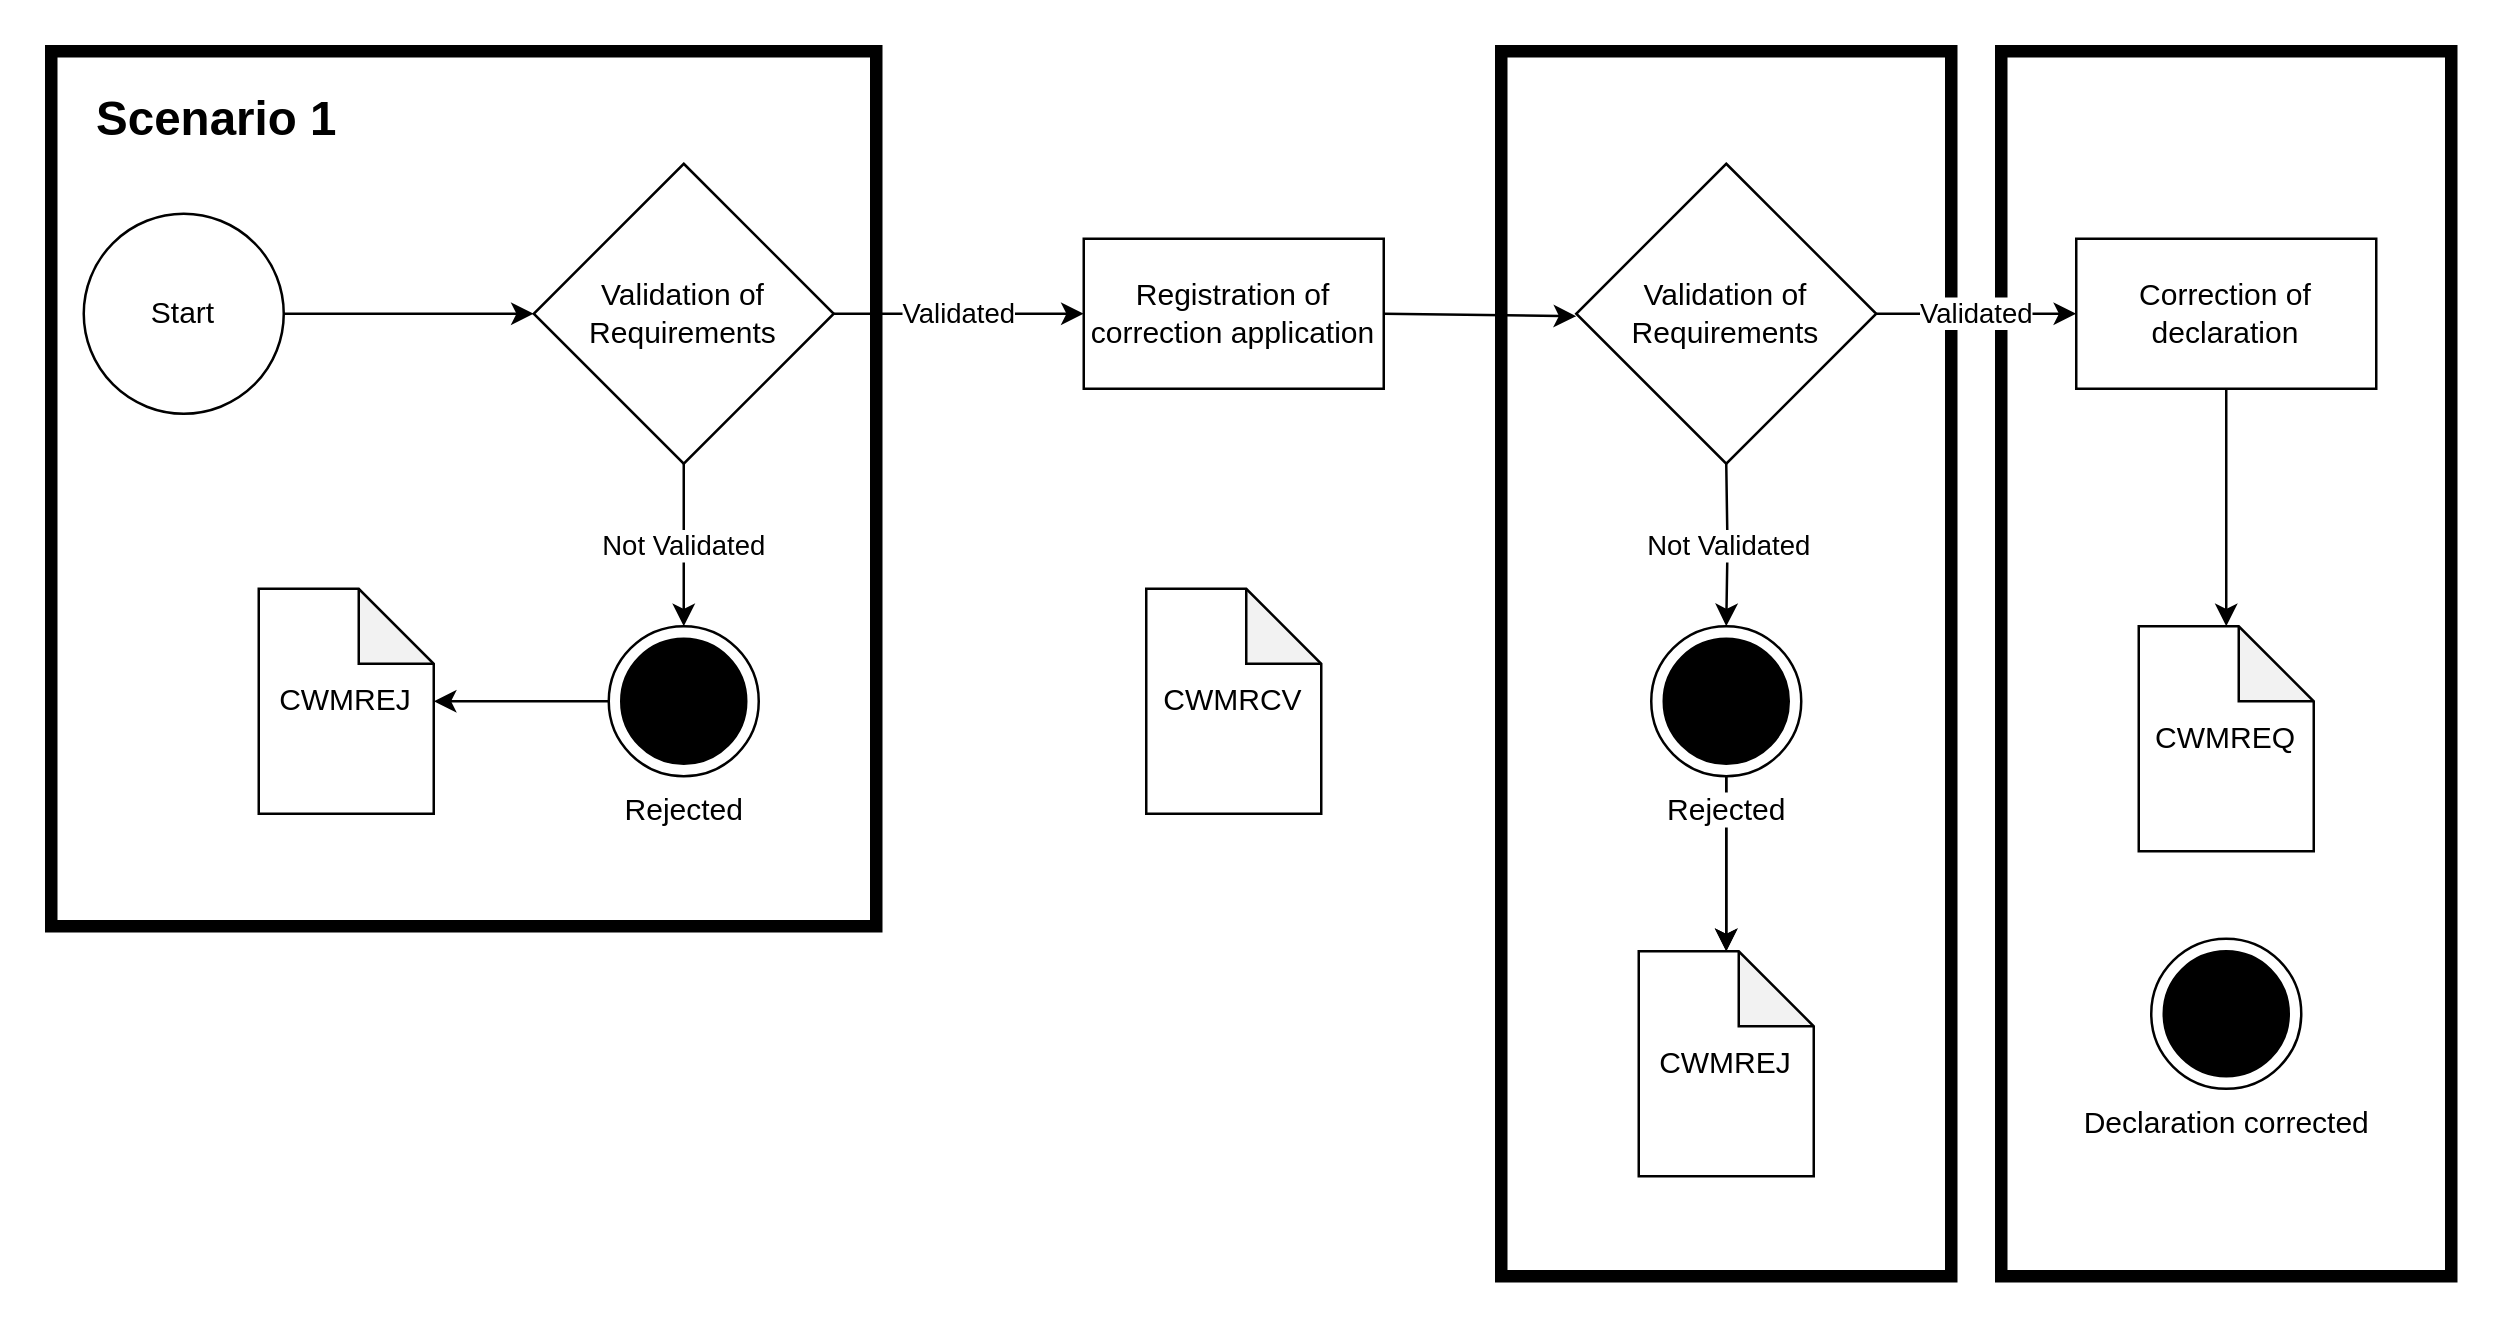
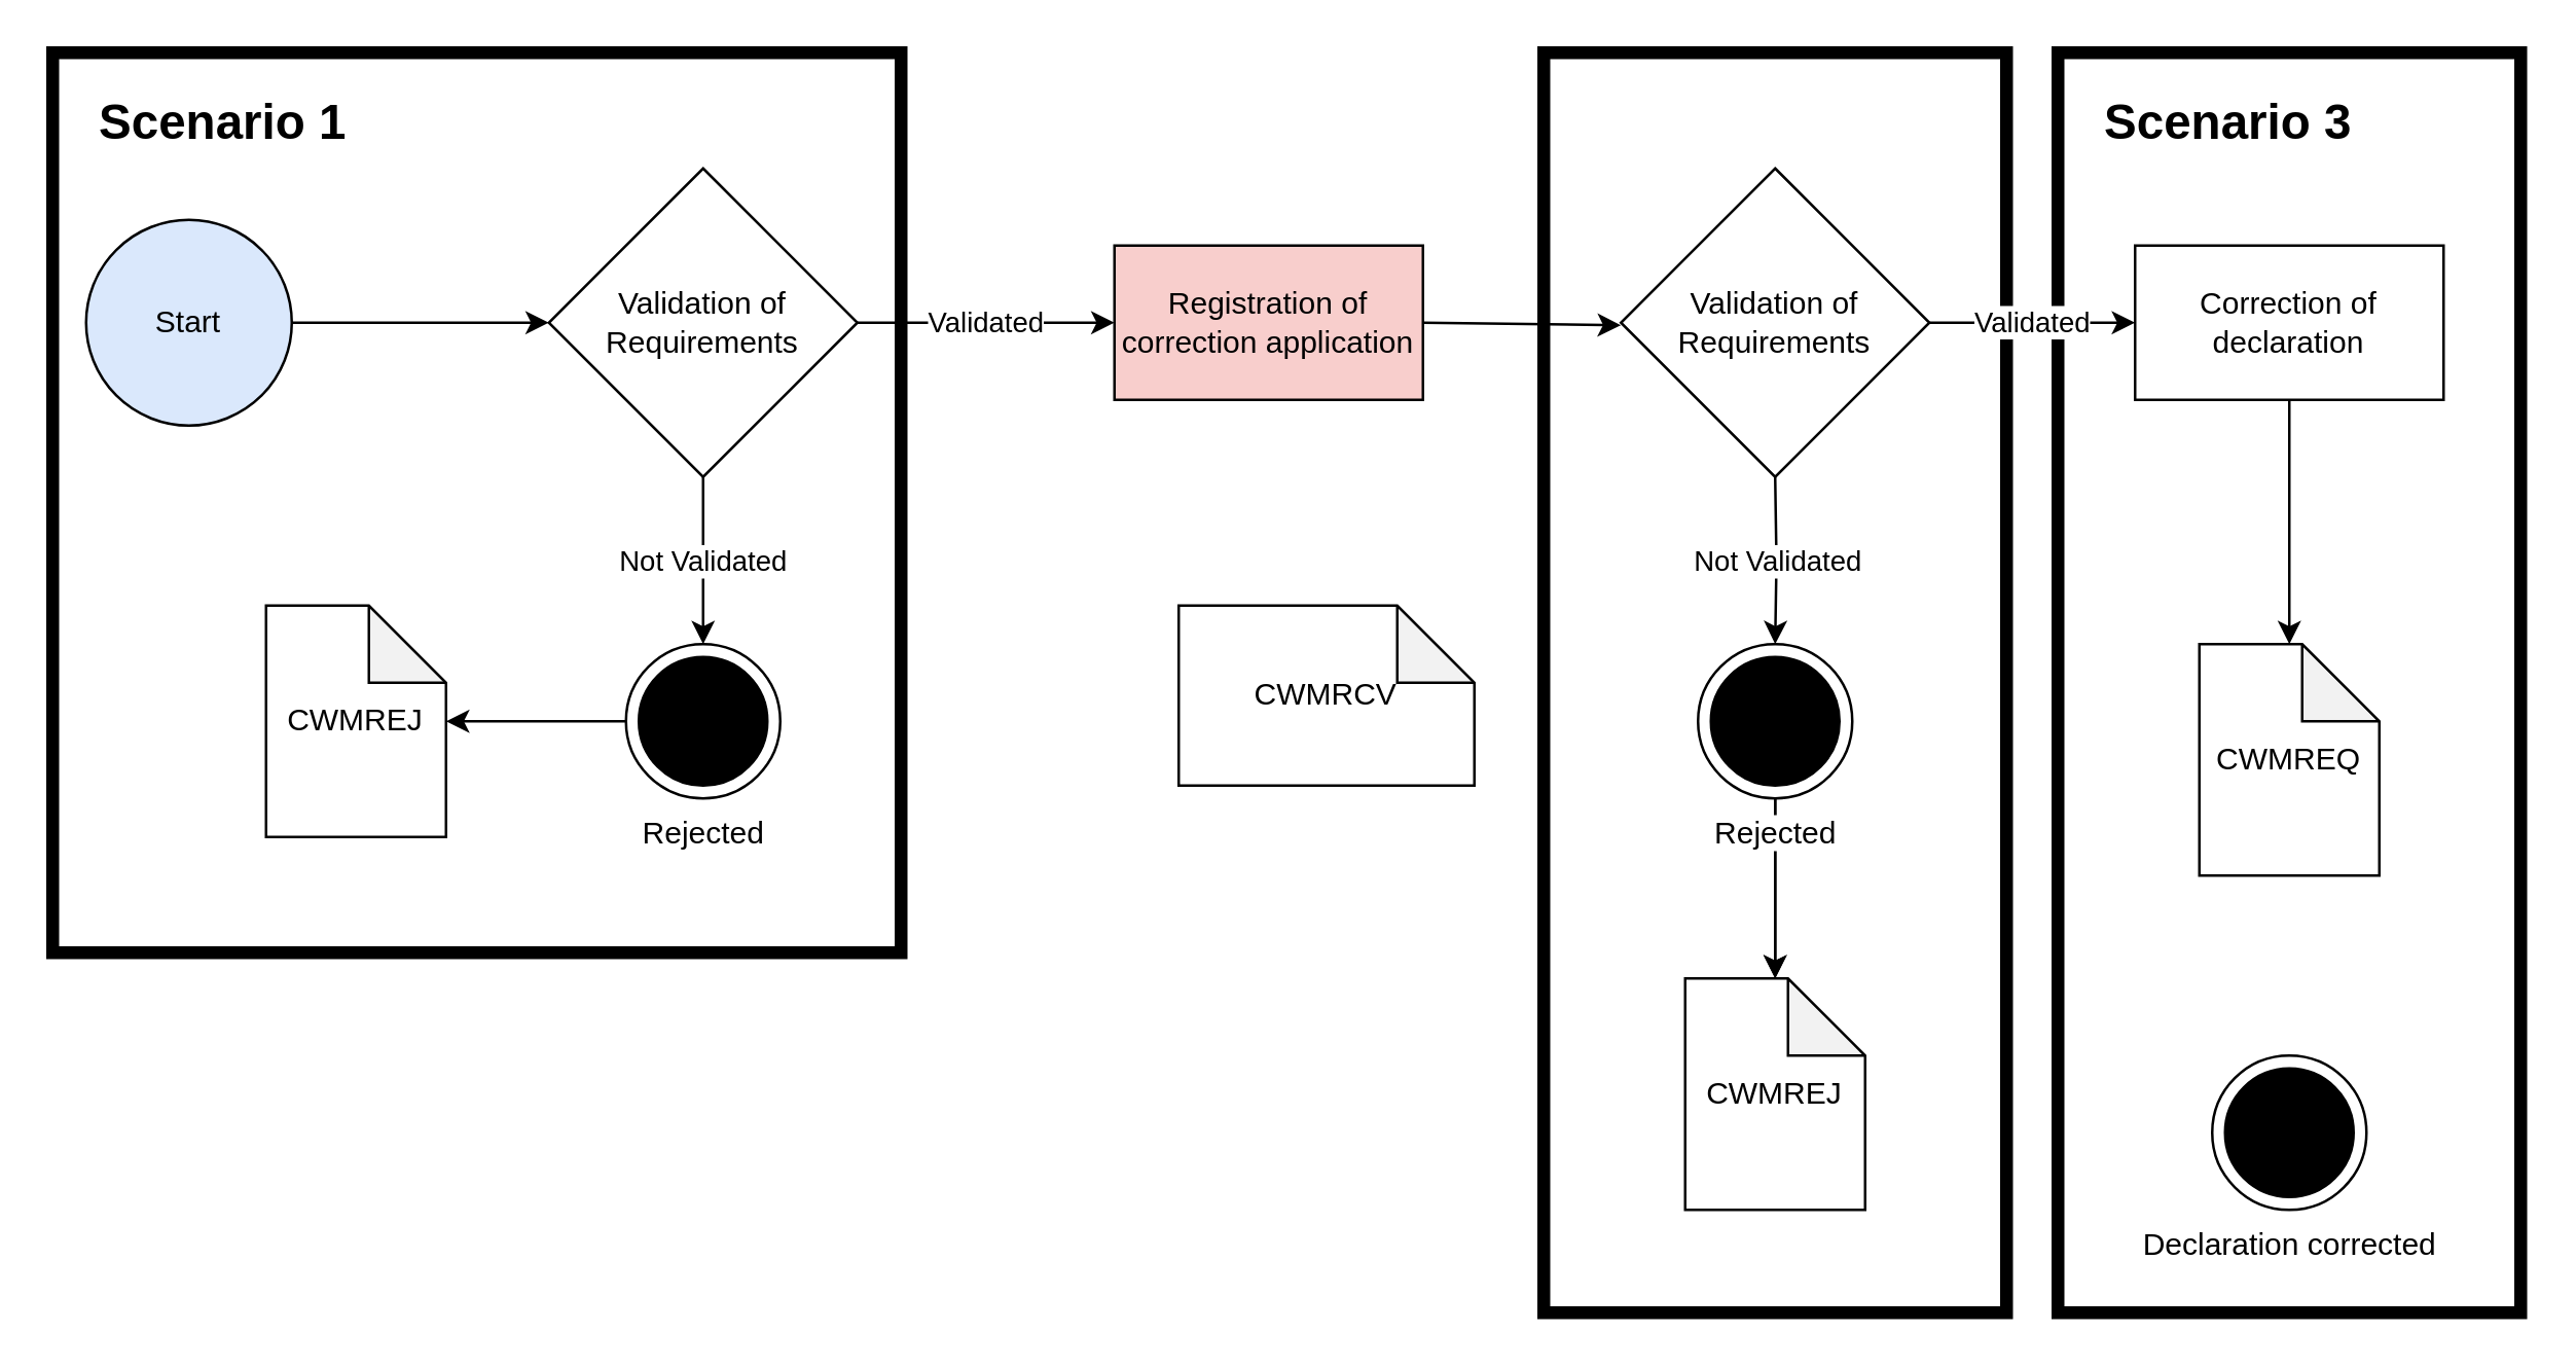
  <mxCell id="0" />
  <mxCell id="1" parent="0" />
  <mxCell id="2" value="" style="rounded=0;whiteSpace=wrap;html=1;strokeWidth=5;" vertex="1" parent="1"><mxGeometry x="800" y="20" width="180" height="490" as="geometry" /></mxCell>
  <mxCell id="3" value="" style="rounded=0;whiteSpace=wrap;html=1;strokeWidth=5;" vertex="1" parent="1"><mxGeometry x="600" y="20" width="180" height="490" as="geometry" /></mxCell>
  <mxCell id="4" value="" style="rounded=0;whiteSpace=wrap;html=1;strokeWidth=5;" vertex="1" parent="1"><mxGeometry x="20" y="20" width="330" height="350" as="geometry" /></mxCell>
  <mxCell id="5" value="Rejected" style="shape=mxgraph.sysml.actFinal;html=1;verticalLabelPosition=bottom;labelBackgroundColor=#ffffff;verticalAlign=top;" parent="1" vertex="1"><mxGeometry x="243" y="250" width="60" height="60" as="geometry" /></mxCell>
- <mxCell id="6" value="CWMRCV" style="shape=note;whiteSpace=wrap;html=1;backgroundOutline=1;darkOpacity=0.05;" parent="1" vertex="1"><mxGeometry x="458" y="235" width="70" height="90" as="geometry" /></mxCell>
+ <mxCell id="6" value="CWMRCV" style="shape=note;whiteSpace=wrap;html=1;backgroundOutline=1;darkOpacity=0.05;" parent="1" vertex="1"><mxGeometry x="458" y="235" width="115" height="70" as="geometry" /></mxCell>
  <mxCell id="7" value="" style="edgeStyle=orthogonalEdgeStyle;rounded=0;orthogonalLoop=1;jettySize=auto;html=1;" parent="1" source="8" target="13" edge="1"><mxGeometry relative="1" as="geometry" /></mxCell>
- <mxCell id="8" value="Start" style="ellipse;whiteSpace=wrap;html=1;" parent="1" vertex="1"><mxGeometry x="33" y="85" width="80" height="80" as="geometry" /></mxCell>
+ <mxCell id="8" value="Start" style="ellipse;whiteSpace=wrap;html=1;fillColor=#dae8fc;" parent="1" vertex="1"><mxGeometry x="33" y="85" width="80" height="80" as="geometry" /></mxCell>
  <mxCell id="9" value="Validated" style="edgeStyle=orthogonalEdgeStyle;rounded=0;orthogonalLoop=1;jettySize=auto;html=1;startArrow=none;" parent="1" source="16" edge="1"><mxGeometry relative="1" as="geometry"><mxPoint x="830" y="125" as="targetPoint" /></mxGeometry></mxCell>
- <mxCell id="10" value="Registration of correction application" style="whiteSpace=wrap;html=1;" parent="1" vertex="1"><mxGeometry x="433" y="95" width="120" height="60" as="geometry" /></mxCell>
+ <mxCell id="10" value="Registration of correction application" style="whiteSpace=wrap;html=1;fillColor=#f8cecc;" parent="1" vertex="1"><mxGeometry x="433" y="95" width="120" height="60" as="geometry" /></mxCell>
  <mxCell id="11" value="Validated" style="edgeStyle=orthogonalEdgeStyle;rounded=0;orthogonalLoop=1;jettySize=auto;html=1;" parent="1" source="13" target="10" edge="1"><mxGeometry relative="1" as="geometry" /></mxCell>
  <mxCell id="12" value="Not Validated" style="edgeStyle=orthogonalEdgeStyle;rounded=0;orthogonalLoop=1;jettySize=auto;html=1;" parent="1" source="13" target="5" edge="1"><mxGeometry relative="1" as="geometry" /></mxCell>
  <mxCell id="13" value="Validation of Requirements" style="rhombus;whiteSpace=wrap;html=1;" parent="1" vertex="1"><mxGeometry x="213" y="65" width="120" height="120" as="geometry" /></mxCell>
  <mxCell id="14" value="" style="edgeStyle=orthogonalEdgeStyle;rounded=0;orthogonalLoop=1;jettySize=auto;html=1;exitX=0;exitY=0.5;exitDx=0;exitDy=0;exitPerimeter=0;" parent="1" source="5" target="15" edge="1"><mxGeometry relative="1" as="geometry"><mxPoint x="298" y="210" as="sourcePoint" /></mxGeometry></mxCell>
  <mxCell id="15" value="CWMREJ" style="shape=note;whiteSpace=wrap;html=1;backgroundOutline=1;darkOpacity=0.05;" parent="1" vertex="1"><mxGeometry x="103" y="235" width="70" height="90" as="geometry" /></mxCell>
  <mxCell id="16" value="Validation of Requirements" style="rhombus;whiteSpace=wrap;html=1;" parent="1" vertex="1"><mxGeometry x="630" y="65" width="120" height="120" as="geometry" /></mxCell>
  <mxCell id="17" value="" style="endArrow=classic;html=1;exitX=1;exitY=0.5;exitDx=0;exitDy=0;entryX=0;entryY=0.5;entryDx=0;entryDy=0;" parent="1" edge="1"><mxGeometry width="50" height="50" relative="1" as="geometry"><mxPoint x="553" y="125" as="sourcePoint" /><mxPoint x="630" y="126" as="targetPoint" /></mxGeometry></mxCell>
  <mxCell id="18" value="" style="edgeStyle=orthogonalEdgeStyle;rounded=0;orthogonalLoop=1;jettySize=auto;html=1;" parent="1" source="20" target="22" edge="1"><mxGeometry relative="1" as="geometry" /></mxCell>
  <mxCell id="19" value="" style="edgeStyle=orthogonalEdgeStyle;rounded=0;orthogonalLoop=1;jettySize=auto;html=1;" parent="1" source="20" target="22" edge="1"><mxGeometry relative="1" as="geometry" /></mxCell>
  <mxCell id="20" value="Rejected" style="shape=mxgraph.sysml.actFinal;html=1;verticalLabelPosition=bottom;labelBackgroundColor=#ffffff;verticalAlign=top;" parent="1" vertex="1"><mxGeometry x="660" y="250" width="60" height="60" as="geometry" /></mxCell>
  <mxCell id="21" value="Not Validated" style="edgeStyle=orthogonalEdgeStyle;rounded=0;orthogonalLoop=1;jettySize=auto;html=1;" parent="1" target="20" edge="1"><mxGeometry relative="1" as="geometry"><mxPoint x="690" y="185" as="sourcePoint" /></mxGeometry></mxCell>
  <mxCell id="22" value="CWMREJ" style="shape=note;whiteSpace=wrap;html=1;backgroundOutline=1;darkOpacity=0.05;" parent="1" vertex="1"><mxGeometry x="655" y="380" width="70" height="90" as="geometry" /></mxCell>
  <mxCell id="23" value="Correction of declaration" style="whiteSpace=wrap;html=1;" parent="1" vertex="1"><mxGeometry x="830" y="95" width="120" height="60" as="geometry" /></mxCell>
  <mxCell id="24" value="" style="endArrow=classic;html=1;exitX=0.5;exitY=1;exitDx=0;exitDy=0;" parent="1" source="23" edge="1"><mxGeometry width="50" height="50" relative="1" as="geometry"><mxPoint x="590" y="220" as="sourcePoint" /><mxPoint x="890" y="250" as="targetPoint" /></mxGeometry></mxCell>
  <mxCell id="25" value="CWMREQ" style="shape=note;whiteSpace=wrap;html=1;backgroundOutline=1;darkOpacity=0.05;" parent="1" vertex="1"><mxGeometry x="855" y="250" width="70" height="90" as="geometry" /></mxCell>
- <mxCell id="26" value="Declaration corrected" style="shape=mxgraph.sysml.actFinal;html=1;verticalLabelPosition=bottom;labelBackgroundColor=#ffffff;verticalAlign=top;" parent="1" vertex="1"><mxGeometry x="860" y="375" width="60" height="60" as="geometry" /></mxCell>
+ <mxCell id="26" value="Declaration corrected" style="shape=mxgraph.sysml.actFinal;html=1;verticalLabelPosition=bottom;labelBackgroundColor=#ffffff;verticalAlign=top;" parent="1" vertex="1"><mxGeometry x="860" y="410" width="60" height="60" as="geometry" /></mxCell>
  <mxCell id="27" value="&lt;span style=&quot;font-size: 19px&quot;&gt;&lt;b&gt;Scenario 1&lt;/b&gt;&lt;/span&gt;" style="text;html=1;strokeColor=none;fillColor=none;align=center;verticalAlign=middle;whiteSpace=wrap;rounded=0;" vertex="1" parent="1"><mxGeometry x="33" y="30" width="107" height="35" as="geometry" /></mxCell>
+ <mxCell id="28" value="&lt;span style=&quot;font-size: 19px&quot;&gt;&lt;b&gt;Scenario 3&lt;br&gt;&lt;/b&gt;&lt;/span&gt;" style="text;html=1;strokeColor=none;fillColor=none;align=center;verticalAlign=middle;whiteSpace=wrap;rounded=0;" vertex="1" parent="1"><mxGeometry x="813" y="30" width="107" height="35" as="geometry" /></mxCell>
